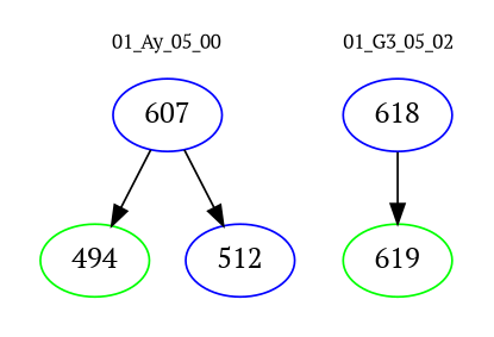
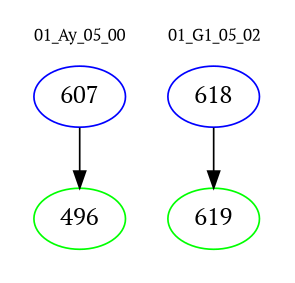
  digraph {
    fontname="PT Serif"
    node [color=blue fontname="PT Serif"]
    edge [color=black fontname="PT Serif"]
    n1 [label=607]
-   n2 [color=green label=494]
-   n3 [label=512]
+   n2 [color=green label=496]
    n4 [label=618]
    n5 [color=green label=619]
    subgraph cluster_1 {
      color=white
      fontsize=10
      label="01_Ay_05_00"
      n1
      n2
-     n3
    }
    subgraph cluster_2 {
      color=white
      fontsize=10
-     label="01_G3_05_02"
+     label="01_G1_05_02"
      n4
      n5
    }
    n1 -> n2
-   n1 -> n3
    n4 -> n5
  }
